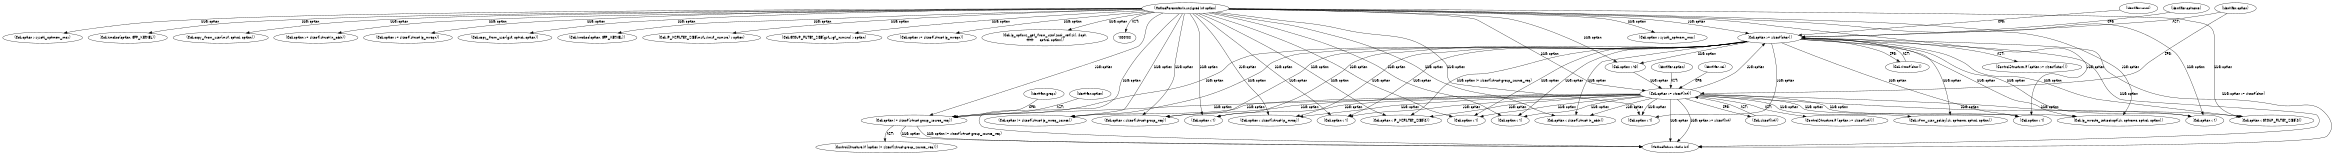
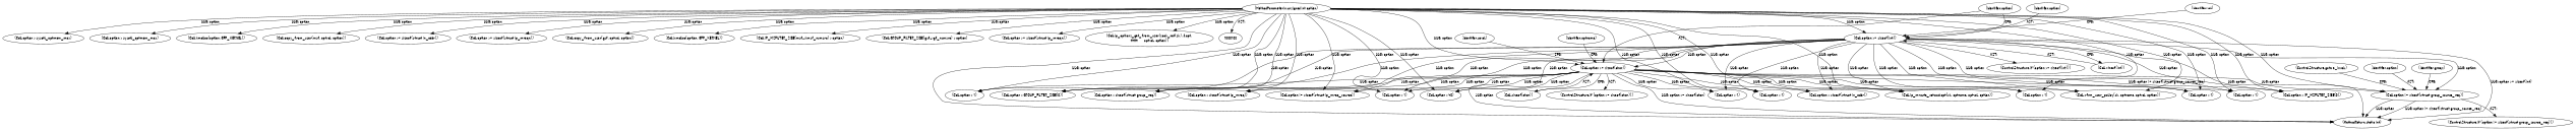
  digraph {
    fontname="Patrick Hand"
    node [fontname="Patrick Hand"]
    edge [fontname="Patrick Hand"]
    n1 [label="(Call,optlen != sizeof(struct group_source_req))"]
    n2 [label="(ControlStructure,if (optlen != sizeof(struct group_source_req)))"]
    n3 [label="(MethodReturn,static int)"]
    n4 [label="(Call,optlen >= sizeof(char))"]
    n5 [label="(Call,optlen < GROUP_FILTER_SIZE(0))"]
    n6 [label="(Call,optlen < sizeof(struct ip_mreq))"]
    n7 [label="(Call,optlen < 1)"]
    n8 [label="(Call,optlen < 1)"]
    n9 [label="(ControlStructure,if (optlen >= sizeof(char)))"]
    n10 [label="(Call,optlen != sizeof(struct ip_mreq_source))"]
    n11 [label="(Call,sizeof(char))"]
    n12 [label="(Call,optlen < 1)"]
    n13 [label="(Call,optlen < 1)"]
    n14 [label="(Call,optlen > 40)"]
    n15 [label="(Call,optlen < sizeof(struct in_addr))"]
    n16 [label="(Call,optlen < IP_MSFILTER_SIZE(0))"]
    n17 [label="(Call,optlen < 1)"]
    n18 [label="(Call,optlen < sizeof(struct group_req))"]
    n19 [label="(Call,ip_mroute_setsockopt(sk, optname, optval, optlen))"]
    n20 [label="(Call,optlen < 1)"]
    n21 [label="(Call,optlen < 1)"]
    n22 [label="(Call,xfrm_user_policy(sk, optname, optval, optlen))"]
    n23 [label="(Call,optlen >= sizeof(int))"]
    n24 [label="(Call,sizeof(int))"]
    n25 [label="(ControlStructure,if (optlen >= sizeof(int)))"]
    n26 [label="(MethodParameterIn,unsigned int optlen)"]
    n27 [label="(Call,optlen > sysctl_optmem_max)"]
    n28 [label="(Call,optlen > sysctl_optmem_max)"]
    n29 [label="(Call,kmalloc(optlen, GFP_KERNEL))"]
    n30 [label="(Call,copy_from_user(msf, optval, optlen))"]
    n31 [label="(Call,optlen >= sizeof(struct in_addr))"]
    n32 [label="(Call,optlen >= sizeof(struct ip_mreqn))"]
    n33 [label="(Call,copy_from_user(gsf, optval, optlen))"]
    n34 [label="(Call,kmalloc(optlen, GFP_KERNEL))"]
    n35 [label="(Call,IP_MSFILTER_SIZE(msf->imsf_numsrc) > optlen)"]
    n36 [label="(Call,GROUP_FILTER_SIZE(gsf->gf_numsrc) > optlen)"]
    n37 [label="(Call,optlen >= sizeof(struct ip_mreqn))"]
    n38 [label="(Call,ip_options_get_from_user(sock_net(sk), &opt,\n \t\t\t\t\t       optval, optlen))"]
    1000108
+   n40 [label="(ControlStructure,goto e_inval;)"]
    n41 [label="(Identifier,optlen)"]
    n42 [label="(Identifier,optlen)"]
    n43 [label="(Identifier,ucval)"]
    n44 [label="(Identifier,optlen)"]
    n45 [label="(Identifier,val)"]
    n46 [label="(Identifier,optname)"]
    n47 [label="(Identifier,greqs)"]
    n1 -> n2 [label="AST: "]
    n1 -> n3 [label="DDG: optlen != sizeof(struct group_source_req)"]
    n1 -> n3 [label="DDG: optlen"]
    n4 -> n1 [label="DDG: optlen"]
    n4 -> n3 [label="DDG: optlen >= sizeof(char)"]
    n4 -> n3 [label="DDG: optlen"]
    n4 -> n5 [label="DDG: optlen"]
    n4 -> n6 [label="DDG: optlen"]
    n4 -> n7 [label="DDG: optlen"]
    n4 -> n8 [label="DDG: optlen"]
    n4 -> n9 [label="AST: "]
    n4 -> n10 [label="DDG: optlen"]
    n4 -> n11 [label="CFG: "]
    n4 -> n12 [label="DDG: optlen"]
    n4 -> n13 [label="DDG: optlen"]
    n4 -> n14 [label="DDG: optlen"]
    n4 -> n15 [label="DDG: optlen"]
    n4 -> n16 [label="DDG: optlen != sizeof(struct group_source_req)"]
    n4 -> n17 [label="DDG: optlen"]
    n4 -> n18 [label="DDG: optlen"]
    n4 -> n19 [label="DDG: optlen"]
    n4 -> n20 [label="DDG: optlen"]
    n4 -> n21 [label="DDG: optlen"]
    n4 -> n22 [label="DDG: optlen"]
    n11 -> n4 [label="AST: "]
    n23 -> n1 [label="DDG: optlen"]
    n23 -> n3 [label="DDG: optlen"]
    n23 -> n3 [label="DDG: optlen >= sizeof(int)"]
    n23 -> n4 [label="DDG: optlen"]
    n23 -> n5 [label="DDG: optlen"]
    n23 -> n6 [label="DDG: optlen"]
    n23 -> n7 [label="DDG: optlen"]
    n23 -> n8 [label="DDG: optlen"]
    n23 -> n10 [label="DDG: optlen"]
    n23 -> n12 [label="DDG: optlen"]
    n23 -> n13 [label="DDG: optlen"]
-   n14 -> n23 [label="DDG: optlen"]
+   n23 -> n14 [label="DDG: optlen"]
    n23 -> n15 [label="DDG: optlen"]
    n23 -> n16 [label="DDG: optlen"]
    n23 -> n17 [label="DDG: optlen"]
    n23 -> n18 [label="DDG: optlen"]
    n23 -> n19 [label="DDG: optlen"]
    n23 -> n20 [label="DDG: optlen"]
    n23 -> n21 [label="DDG: optlen"]
    n23 -> n22 [label="DDG: optlen"]
    n23 -> n24 [label="CFG: "]
    n23 -> n25 [label="AST: "]
    n24 -> n23 [label="AST: "]
    n26 -> n1 [label="DDG: optlen"]
    n26 -> n3 [label="DDG: optlen"]
    n26 -> n4 [label="DDG: optlen"]
    n26 -> n5 [label="DDG: optlen"]
    n26 -> n6 [label="DDG: optlen"]
    n26 -> n7 [label="DDG: optlen"]
    n26 -> n8 [label="DDG: optlen"]
    n26 -> n10 [label="DDG: optlen"]
    n26 -> n12 [label="DDG: optlen"]
    n26 -> n13 [label="DDG: optlen"]
    n26 -> n14 [label="DDG: optlen"]
    n26 -> n15 [label="DDG: optlen"]
    n26 -> n16 [label="DDG: optlen"]
    n26 -> n17 [label="DDG: optlen"]
    n26 -> n18 [label="DDG: optlen"]
    n26 -> n19 [label="DDG: optlen"]
    n26 -> n20 [label="DDG: optlen"]
    n26 -> n21 [label="DDG: optlen"]
+   n26 -> n22 [label="DDG: optlen"]
    n26 -> n23 [label="DDG: optlen"]
    n26 -> n27 [label="DDG: optlen"]
    n26 -> n28 [label="DDG: optlen"]
    n26 -> n29 [label="DDG: optlen"]
    n26 -> n30 [label="DDG: optlen"]
    n26 -> n31 [label="DDG: optlen"]
    n26 -> n32 [label="DDG: optlen"]
    n26 -> n33 [label="DDG: optlen"]
    n26 -> n34 [label="DDG: optlen"]
    n26 -> n35 [label="DDG: optlen"]
    n26 -> n36 [label="DDG: optlen"]
    n26 -> n37 [label="DDG: optlen"]
    n26 -> n38 [label="DDG: optlen"]
    n26 -> 1000108 [label="AST: "]
+   n40 -> n1 [label="CFG: "]
    n41 -> n4 [label="AST: "]
    n41 -> n23 [label="CFG: "]
    n42 -> n23 [label="AST: "]
    n43 -> n4 [label="CFG: "]
    n44 -> n1 [label="AST: "]
    n45 -> n23 [label="CFG: "]
    n46 -> n4 [label="CFG: "]
    n47 -> n1 [label="CFG: "]
  }
